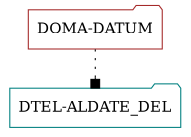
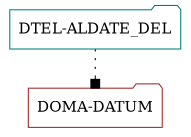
  digraph {
    node [shape=folder]
    "DTEL-ALDATE_DEL" [color=teal]
    "DOMA-DATUM" [color=brown]
-   "DOMA-DATUM" -> "DTEL-ALDATE_DEL" [style=dotted arrowhead=box]
+   "DTEL-ALDATE_DEL" -> "DOMA-DATUM" [style=dotted arrowhead=box]
  }
